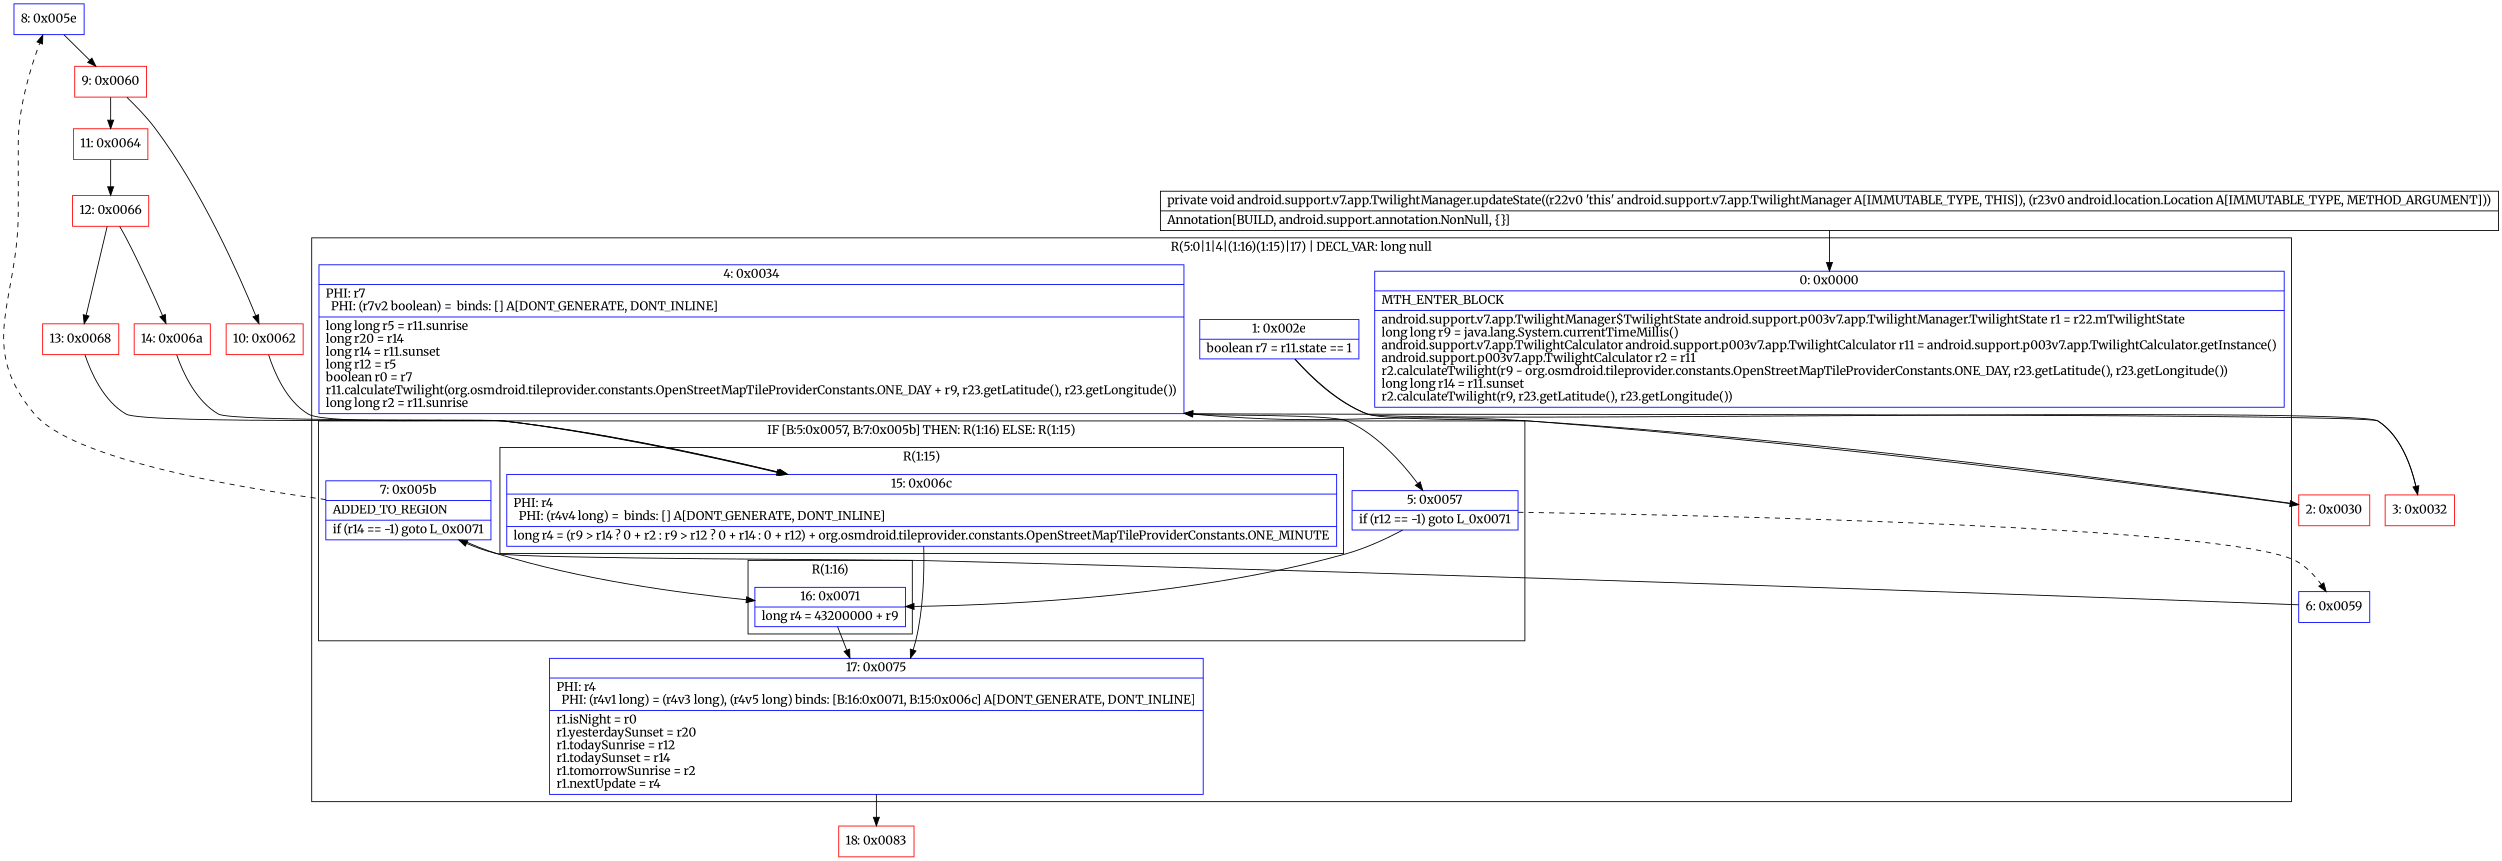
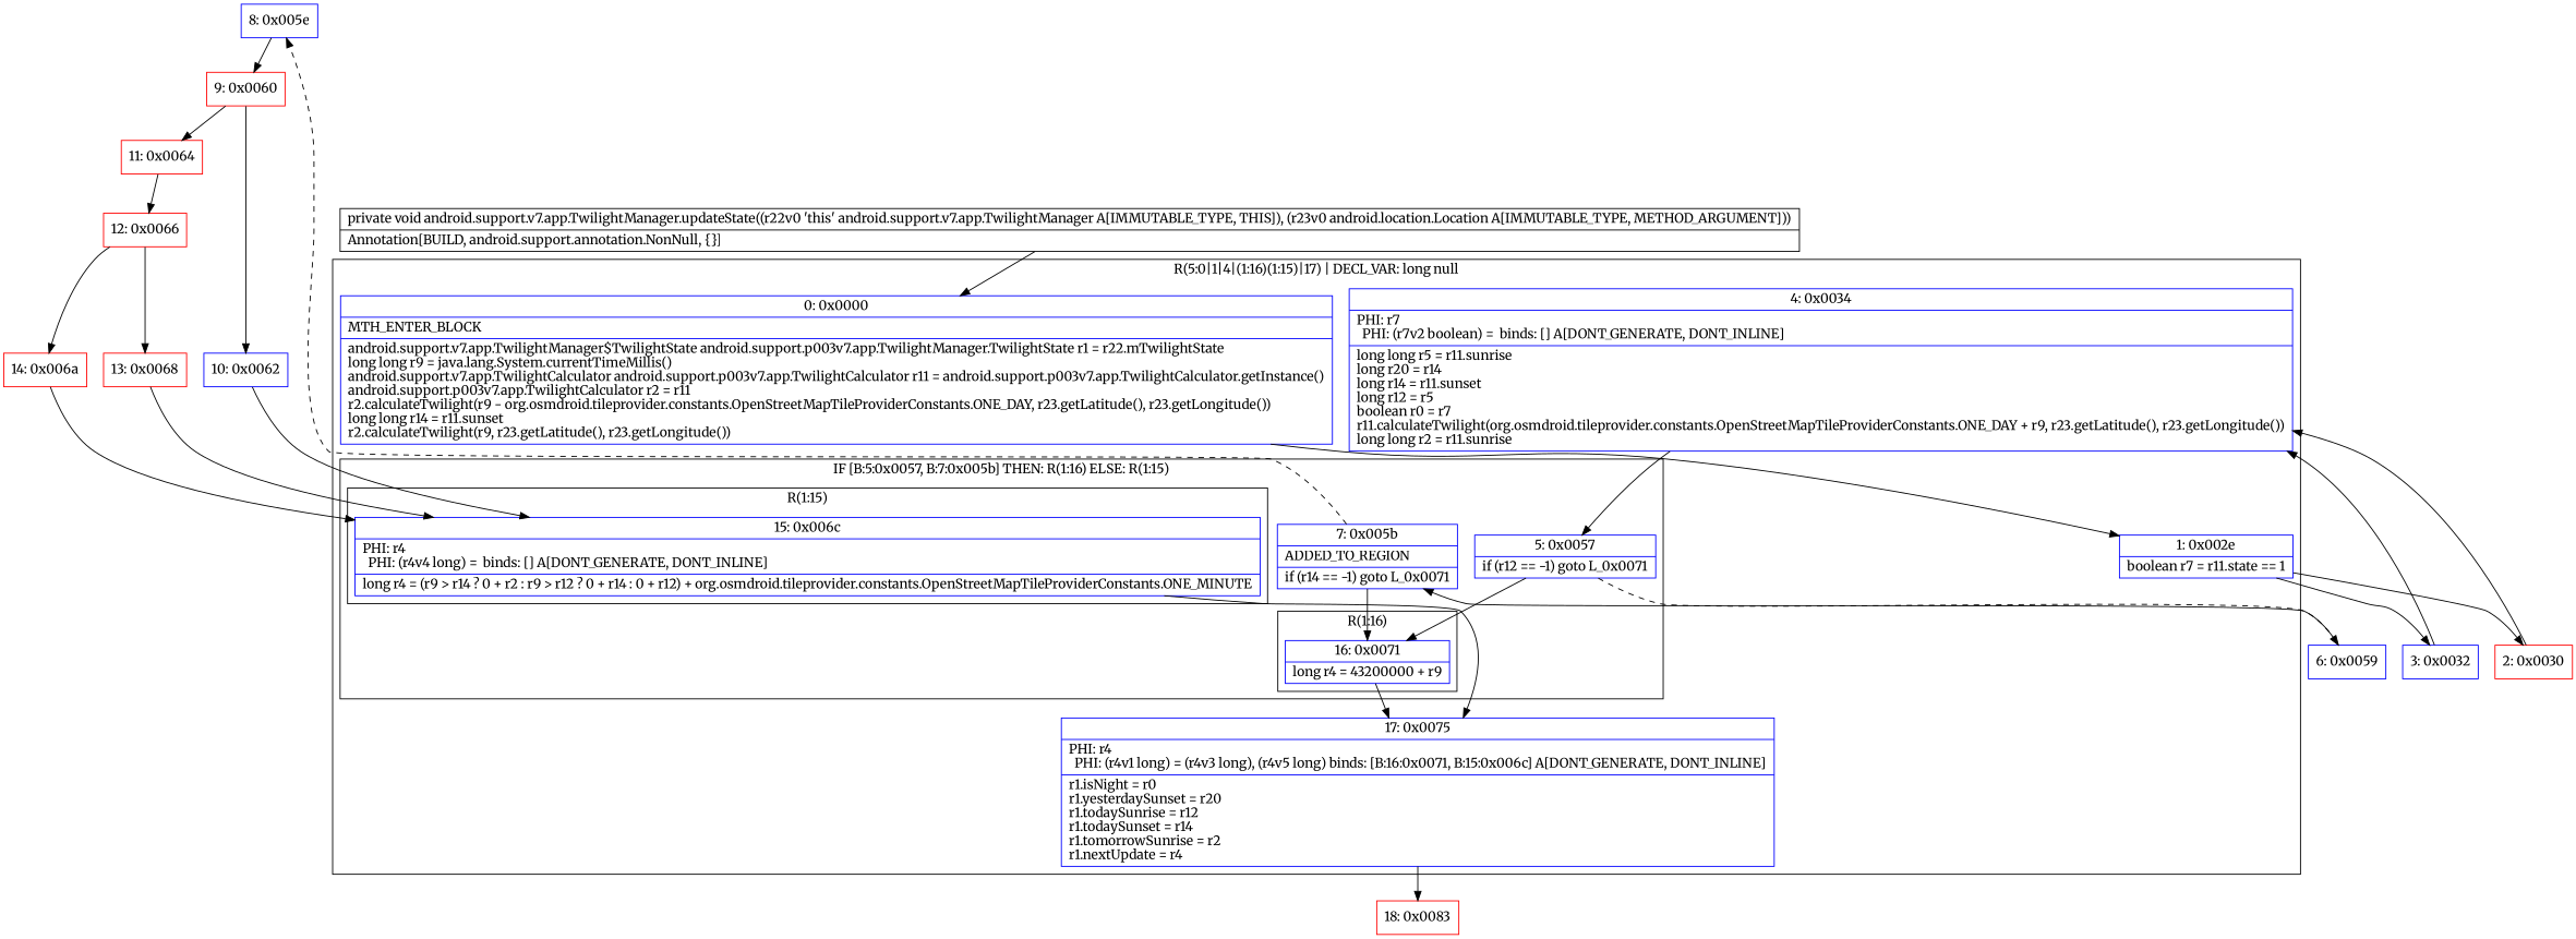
  digraph {
    fontname=Merriweather
    node [color=blue fontname=Merriweather shape=record]
    edge [fontname=Merriweather]
    n1 [label="{16\:\ 0x0071|long r4 = 43200000 + r9\l}"]
    n2 [label="{15\:\ 0x006c|PHI: r4 \l  PHI: (r4v4 long) =  binds: [] A[DONT_GENERATE, DONT_INLINE]\l|long r4 = (r9 \> r14 ? 0 + r2 : r9 \> r12 ? 0 + r14 : 0 + r12) + org.osmdroid.tileprovider.constants.OpenStreetMapTileProviderConstants.ONE_MINUTE\l}"]
    n3 [label="{5\:\ 0x0057|if (r12 == \-1) goto L_0x0071\l}"]
    n4 [label="{7\:\ 0x005b|ADDED_TO_REGION\l|if (r14 == \-1) goto L_0x0071\l}"]
    n5 [label="{0\:\ 0x0000|MTH_ENTER_BLOCK\l|android.support.v7.app.TwilightManager$TwilightState android.support.p003v7.app.TwilightManager.TwilightState r1 = r22.mTwilightState\llong long r9 = java.lang.System.currentTimeMillis()\landroid.support.v7.app.TwilightCalculator android.support.p003v7.app.TwilightCalculator r11 = android.support.p003v7.app.TwilightCalculator.getInstance()\landroid.support.p003v7.app.TwilightCalculator r2 = r11\lr2.calculateTwilight(r9 \- org.osmdroid.tileprovider.constants.OpenStreetMapTileProviderConstants.ONE_DAY, r23.getLatitude(), r23.getLongitude())\llong long r14 = r11.sunset\lr2.calculateTwilight(r9, r23.getLatitude(), r23.getLongitude())\l}"]
    n6 [label="{1\:\ 0x002e|boolean r7 = r11.state == 1\l}"]
    n7 [label="{4\:\ 0x0034|PHI: r7 \l  PHI: (r7v2 boolean) =  binds: [] A[DONT_GENERATE, DONT_INLINE]\l|long long r5 = r11.sunrise\llong r20 = r14\llong r14 = r11.sunset\llong r12 = r5\lboolean r0 = r7\lr11.calculateTwilight(org.osmdroid.tileprovider.constants.OpenStreetMapTileProviderConstants.ONE_DAY + r9, r23.getLatitude(), r23.getLongitude())\llong long r2 = r11.sunrise\l}"]
    n8 [label="{17\:\ 0x0075|PHI: r4 \l  PHI: (r4v1 long) = (r4v3 long), (r4v5 long) binds: [B:16:0x0071, B:15:0x006c] A[DONT_GENERATE, DONT_INLINE]\l|r1.isNight = r0\lr1.yesterdaySunset = r20\lr1.todaySunrise = r12\lr1.todaySunset = r14\lr1.tomorrowSunrise = r2\lr1.nextUpdate = r4\l}"]
    n9 [label="{6\:\ 0x0059}"]
    n10 [label="{8\:\ 0x005e}"]
    n11 [color=red label="{2\:\ 0x0030}"]
-   n12 [color=red label="{3\:\ 0x0032}"]
+   n12 [label="{3\:\ 0x0032}"]
    n13 [color=red label="{18\:\ 0x0083}"]
    n14 [color=red label="{9\:\ 0x0060}"]
-   n15 [color=red label="{10\:\ 0x0062}"]
+   n15 [label="{10\:\ 0x0062}"]
    n16 [color=red label="{11\:\ 0x0064}"]
    n17 [color=red label="{12\:\ 0x0066}"]
    n18 [color=red label="{13\:\ 0x0068}"]
    n19 [color=red label="{14\:\ 0x006a}"]
    n20 [label="{private void android.support.v7.app.TwilightManager.updateState((r22v0 'this' android.support.v7.app.TwilightManager A[IMMUTABLE_TYPE, THIS]), (r23v0 android.location.Location A[IMMUTABLE_TYPE, METHOD_ARGUMENT]))  | Annotation[BUILD, android.support.annotation.NonNull, \{\}]\l}" color=""]
    subgraph cluster_1 {
      label="R(5:0|1|4|(1:16)(1:15)|17) | DECL_VAR: long null\l"
      n5
      n6
      n7
      n8
      subgraph cluster_2 {
        label="IF [B:5:0x0057, B:7:0x005b] THEN: R(1:16) ELSE: R(1:15)"
        n3
        n4
        subgraph cluster_3 {
          label="R(1:16)"
          n1
        }
        subgraph cluster_4 {
          label="R(1:15)"
          n2
        }
      }
    }
    n1 -> n8
    n2 -> n8
    n3 -> n1
    n3 -> n9 [style=dashed]
    n4 -> n1
    n4 -> n10 [style=dashed]
+   n5 -> n6
    n6 -> n11
    n6 -> n12
    n7 -> n3
    n8 -> n13
    n9 -> n4
    n10 -> n14
    n11 -> n7
    n12 -> n7
    n14 -> n15
    n14 -> n16
    n15 -> n2
    n16 -> n17
    n17 -> n18
    n17 -> n19
    n18 -> n2
    n19 -> n2
    n20 -> n5
  }
